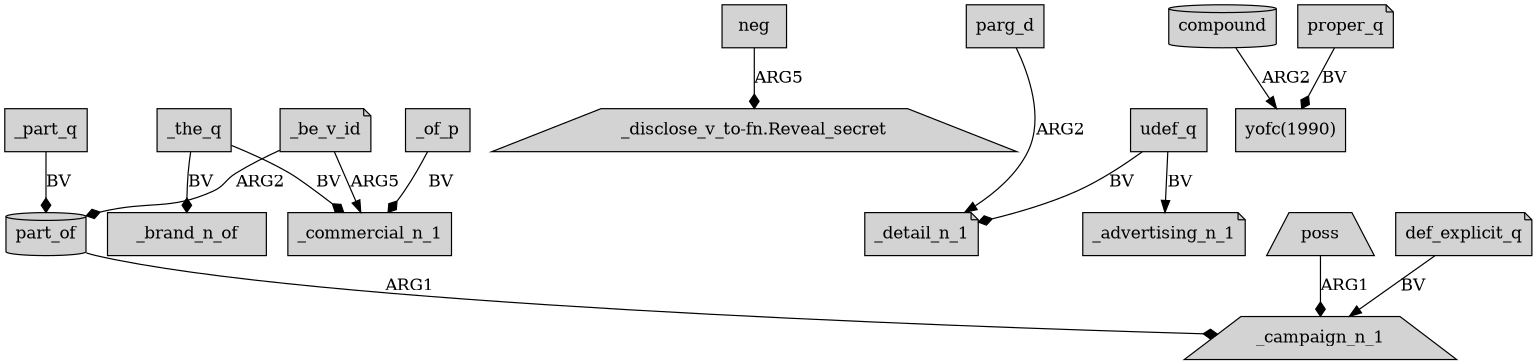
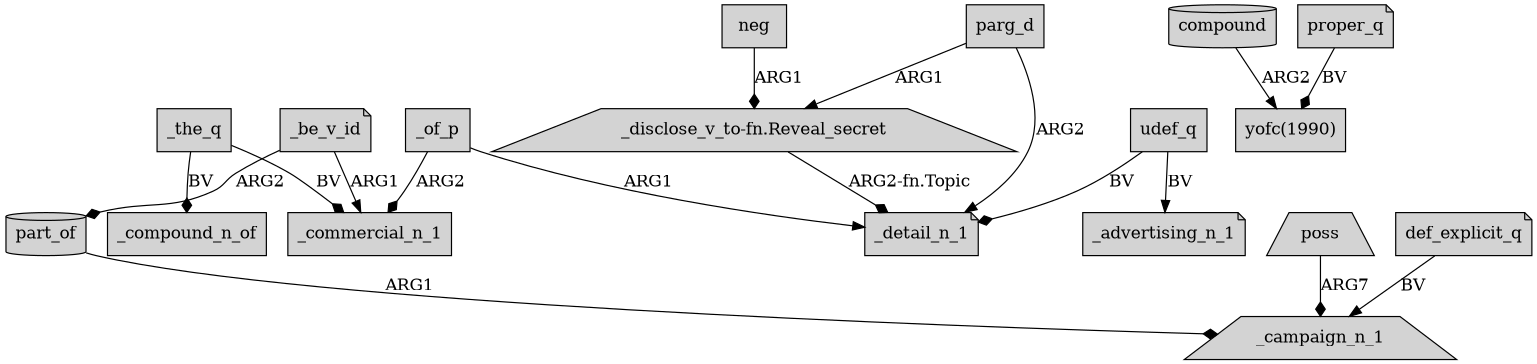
  digraph {
    node [shape=box style=filled]
    edge [arrowhead=diamond]
    _be_v_id [shape=note]
    _commercial_n_1
    part_of [shape=cylinder]
    _campaign_n_1 [shape=trapezium]
    compound [shape=cylinder]
    "yofc(1990)"
    _advertising_n_1 [shape=note]
    _detail_n_1 [shape=note]
    parg_d
    "_disclose_v_to-fn.Reveal_secret" [shape=trapezium]
    _the_q
-   _brand_n_of
+   _brand_n_of [label=_compound_n_of]
    _of_p
    neg
    poss [shape=trapezium]
    proper_q [shape=note]
-   _part_q
    udef_q
    def_explicit_q [shape=note]
-   _be_v_id -> _commercial_n_1 [arrowhead=normal label=ARG5]
+   _be_v_id -> _commercial_n_1 [arrowhead=normal label=ARG1]
    _be_v_id -> part_of [label=ARG2]
    part_of -> _campaign_n_1 [label=ARG1]
    compound -> "yofc(1990)" [arrowhead=normal label=ARG2]
    parg_d -> _detail_n_1 [arrowhead=normal label=ARG2]
+   parg_d -> "_disclose_v_to-fn.Reveal_secret" [arrowhead=normal label=ARG1]
+   "_disclose_v_to-fn.Reveal_secret" -> _detail_n_1 [label="ARG2-fn.Topic"]
    _the_q -> _commercial_n_1 [label=BV]
    _the_q -> _brand_n_of [label=BV]
-   _of_p -> _commercial_n_1 [label=BV]
-   neg -> "_disclose_v_to-fn.Reveal_secret" [label=ARG5]
-   poss -> _campaign_n_1 [label=ARG1]
+   _of_p -> _commercial_n_1 [label=ARG2]
+   _of_p -> _detail_n_1 [arrowhead=normal label=ARG1]
+   neg -> "_disclose_v_to-fn.Reveal_secret" [label=ARG1]
+   poss -> _campaign_n_1 [label=ARG7]
    proper_q -> "yofc(1990)" [label=BV]
-   _part_q -> part_of [label=BV]
    udef_q -> _advertising_n_1 [arrowhead=normal label=BV]
    udef_q -> _detail_n_1 [label=BV]
    def_explicit_q -> _campaign_n_1 [arrowhead=normal label=BV]
  }
